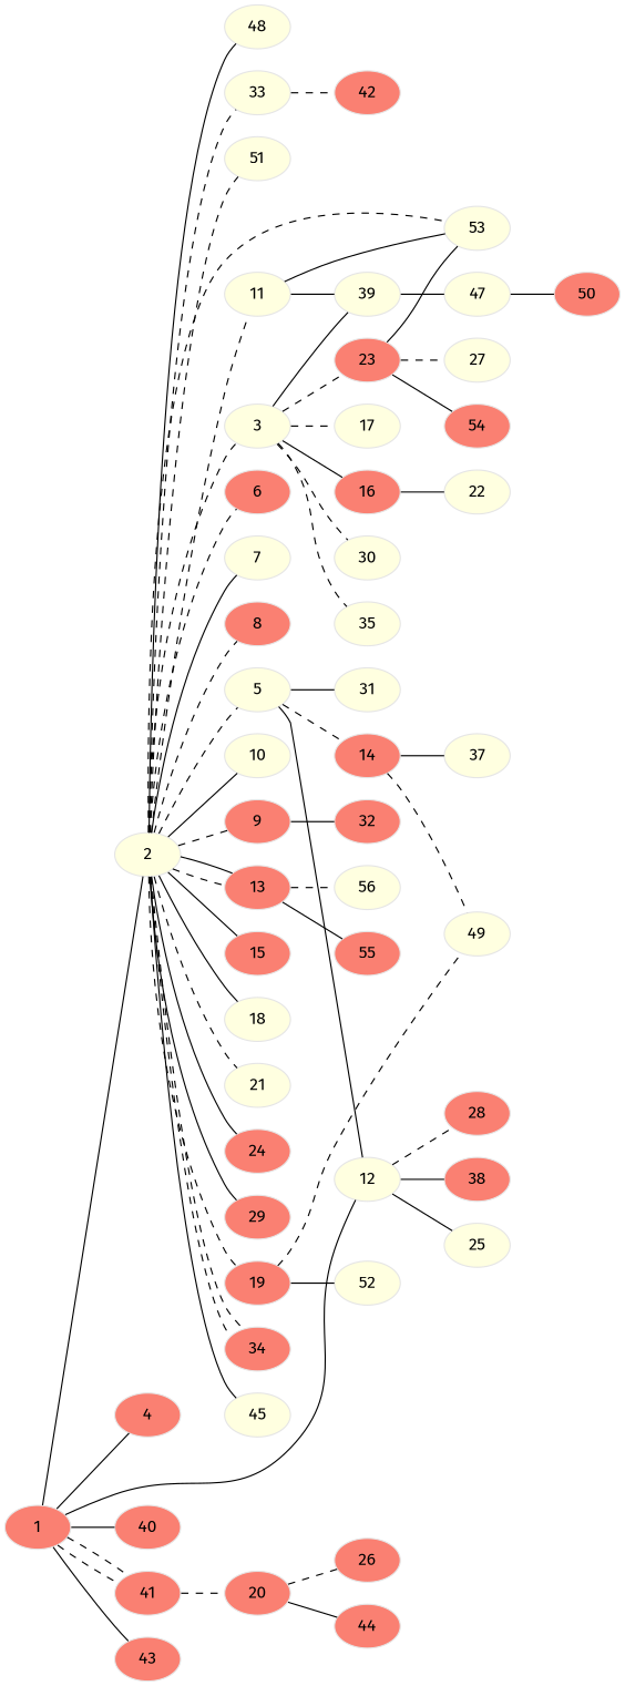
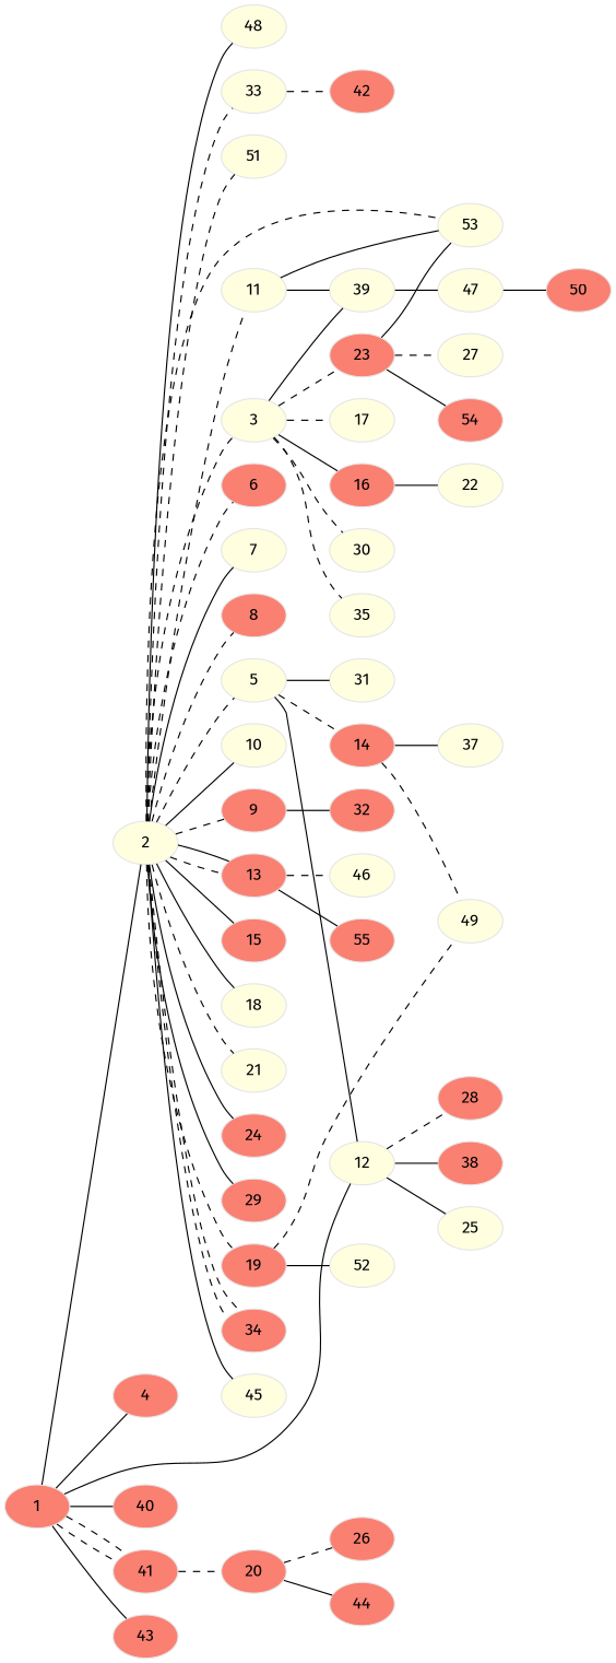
  graph {
    fontname="Fira Sans"
    rankdir=LR
    node [color=gray90 fillcolor=salmon fontname="Fira Sans" style=filled]
    edge [fontname="Fira Sans" style=solid]
    1
    2 [fillcolor=lightyellow]
    4
    12 [fillcolor=lightyellow]
    40
    41
    43
    3 [fillcolor=lightyellow]
    5 [fillcolor=lightyellow]
    6
    7 [fillcolor=lightyellow]
    8
    9
    10 [fillcolor=lightyellow]
    11 [fillcolor=lightyellow]
    13
    15
    18 [fillcolor=lightyellow]
    19
    21 [fillcolor=lightyellow]
    24
    29
    33 [fillcolor=lightyellow]
    34
    45 [fillcolor=lightyellow]
    48 [fillcolor=lightyellow]
    51 [fillcolor=lightyellow]
    53 [fillcolor=lightyellow]
    25 [fillcolor=lightyellow]
    28
    38
    20
    26
    44
    16
    17 [fillcolor=lightyellow]
    23
    30 [fillcolor=lightyellow]
    35 [fillcolor=lightyellow]
    39 [fillcolor=lightyellow]
    14
    31 [fillcolor=lightyellow]
    32
-   46 [fillcolor=lightyellow label=56]
+   46 [fillcolor=lightyellow]
    55
    49 [fillcolor=lightyellow]
    52 [fillcolor=lightyellow]
    42
    22 [fillcolor=lightyellow]
    27 [fillcolor=lightyellow]
    54
    47 [fillcolor=lightyellow]
    37 [fillcolor=lightyellow]
    50
    1 -- 2
    1 -- 4
    1 -- 12
    1 -- 40
    1 -- 41 [style=dashed]
    1 -- 41 [style=dashed]
    1 -- 43
    2 -- 3 [style=dashed]
    2 -- 5 [style=dashed]
    2 -- 6 [style=dashed]
    2 -- 7
    2 -- 8 [style=dashed]
    2 -- 9 [style=dashed]
    2 -- 10
    2 -- 11 [style=dashed]
    2 -- 13 [style=dashed]
    2 -- 13
    2 -- 15
    2 -- 18
    2 -- 19 [style=dashed]
    2 -- 21 [style=dashed]
    2 -- 24
    2 -- 29
    2 -- 33 [style=dashed]
    2 -- 34 [style=dashed]
    2 -- 34 [style=dashed]
    2 -- 45
    2 -- 48
    2 -- 51 [style=dashed]
    2 -- 53 [style=dashed]
    12 -- 25
    12 -- 28 [style=dashed]
    12 -- 38
    41 -- 20 [style=dashed]
    3 -- 16
    3 -- 17 [style=dashed]
    3 -- 23 [style=dashed]
    3 -- 30 [style=dashed]
    3 -- 35 [style=dashed]
    3 -- 39
    5 -- 12
    5 -- 14 [style=dashed]
    5 -- 31
    9 -- 32
    11 -- 53
    11 -- 39
    13 -- 46 [style=dashed]
    13 -- 55
    19 -- 49 [style=dashed]
    19 -- 52
    33 -- 42 [style=dashed]
    20 -- 26 [style=dashed]
    20 -- 44
    16 -- 22
    23 -- 53
    23 -- 27 [style=dashed]
    23 -- 54
    39 -- 47
    14 -- 49 [style=dashed]
    14 -- 37
    47 -- 50
  }
